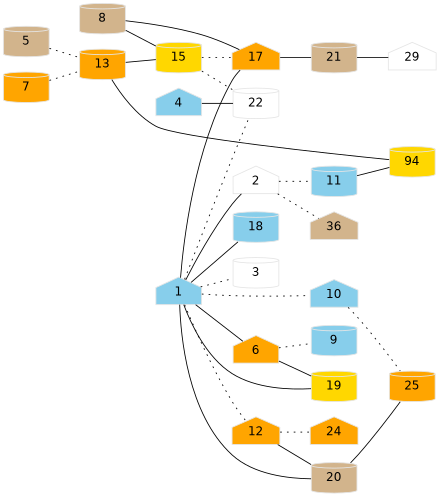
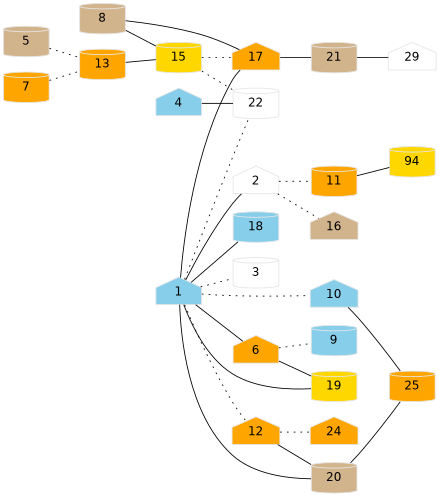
  graph {
    fontname="DejaVu Sans"
    rankdir=LR
    node [color=gray90 fillcolor=orange fontname="DejaVu Sans" shape=cylinder style=filled]
    edge [fontname="DejaVu Sans" style=solid weight=1.0]
    1 [fillcolor=skyblue shape=house]
    2 [fillcolor=white shape=house]
    3 [fillcolor=white]
    6 [shape=house]
    10 [fillcolor=skyblue shape=house]
    12 [shape=house]
    17 [shape=house]
    18 [fillcolor=skyblue]
    19 [fillcolor=gold]
    20 [fillcolor=tan]
    22 [fillcolor=white]
-   11 [fillcolor=skyblue]
-   16 [fillcolor=tan shape=house label=36]
+   11
+   16 [fillcolor=tan shape=house]
    9 [fillcolor=skyblue]
    25
    24 [shape=house]
    21 [fillcolor=tan]
    n18 [fillcolor=gold label=94]
    4 [fillcolor=skyblue shape=house]
    5 [fillcolor=tan]
    13
    15 [fillcolor=gold]
    7
    8 [fillcolor=tan]
    n25 [fillcolor=white label=29 shape=house]
    1 -- 2
    1 -- 3 [style=dotted]
    1 -- 6
    1 -- 10 [style=dotted]
    1 -- 12 [style=dotted]
    1 -- 17
    1 -- 18
    1 -- 19
    1 -- 20
    1 -- 22 [style=dotted]
    2 -- 11 [style=dotted]
    2 -- 16 [style=dotted]
    6 -- 19
    6 -- 9 [style=dotted]
-   10 -- 25 [style=dotted]
+   10 -- 25
    12 -- 20
    12 -- 24 [style=dotted]
    17 -- 21
    20 -- 25
    11 -- n18
    21 -- n25
    4 -- 22
    5 -- 13 [style=dotted]
-   13 -- n18
    13 -- 15 [weight=2.0]
    15 -- 17 [style=dotted]
    15 -- 22 [style=dotted]
    7 -- 13 [style=dotted]
    8 -- 17
    8 -- 15
  }
